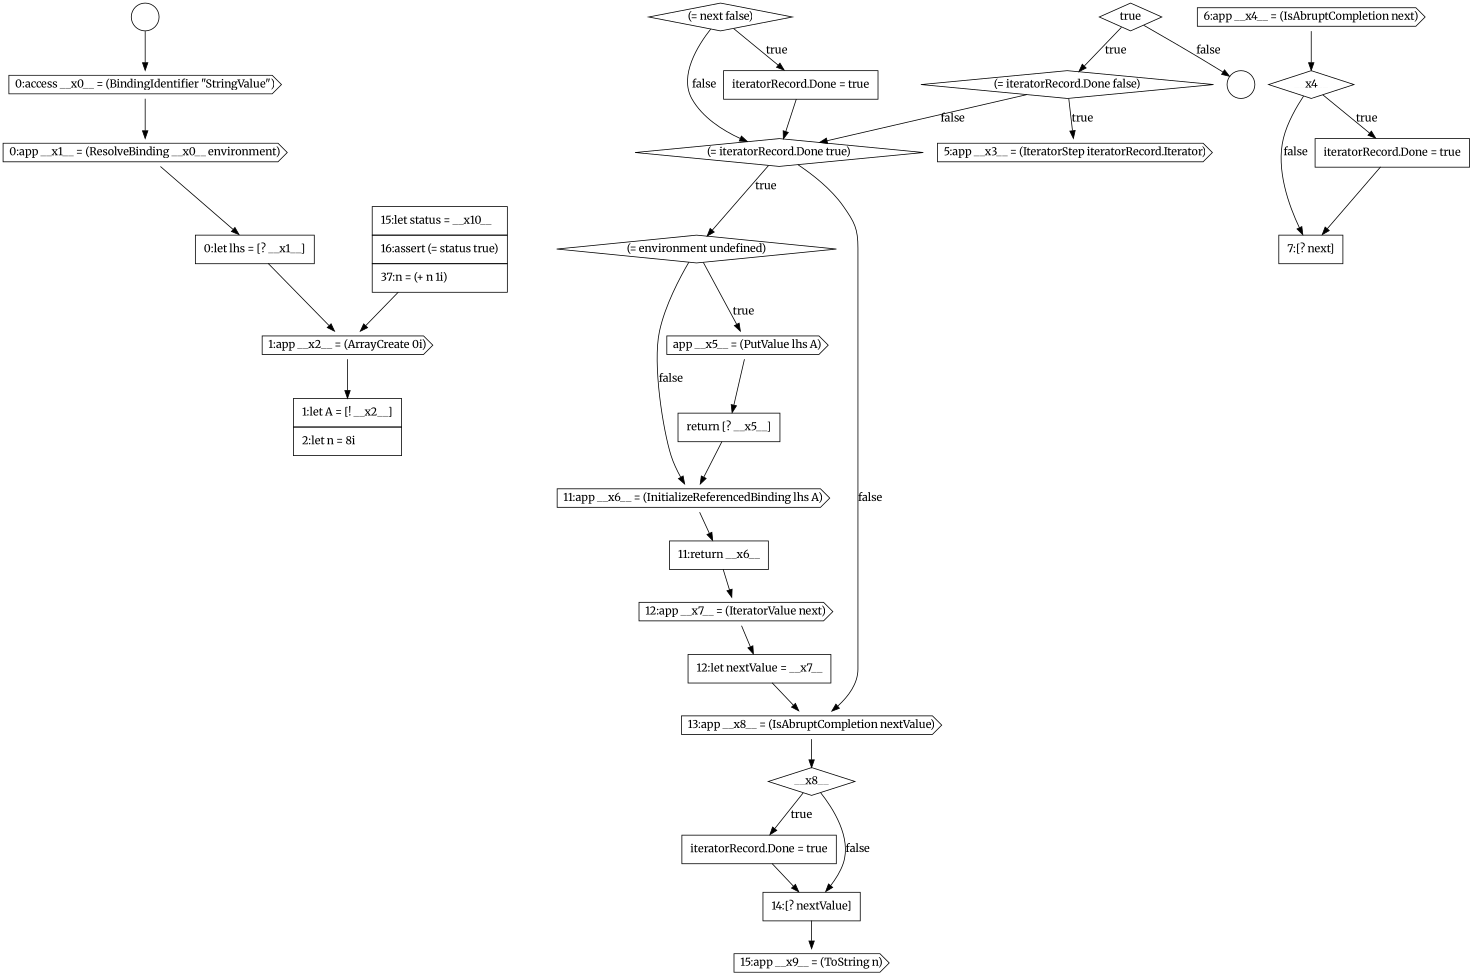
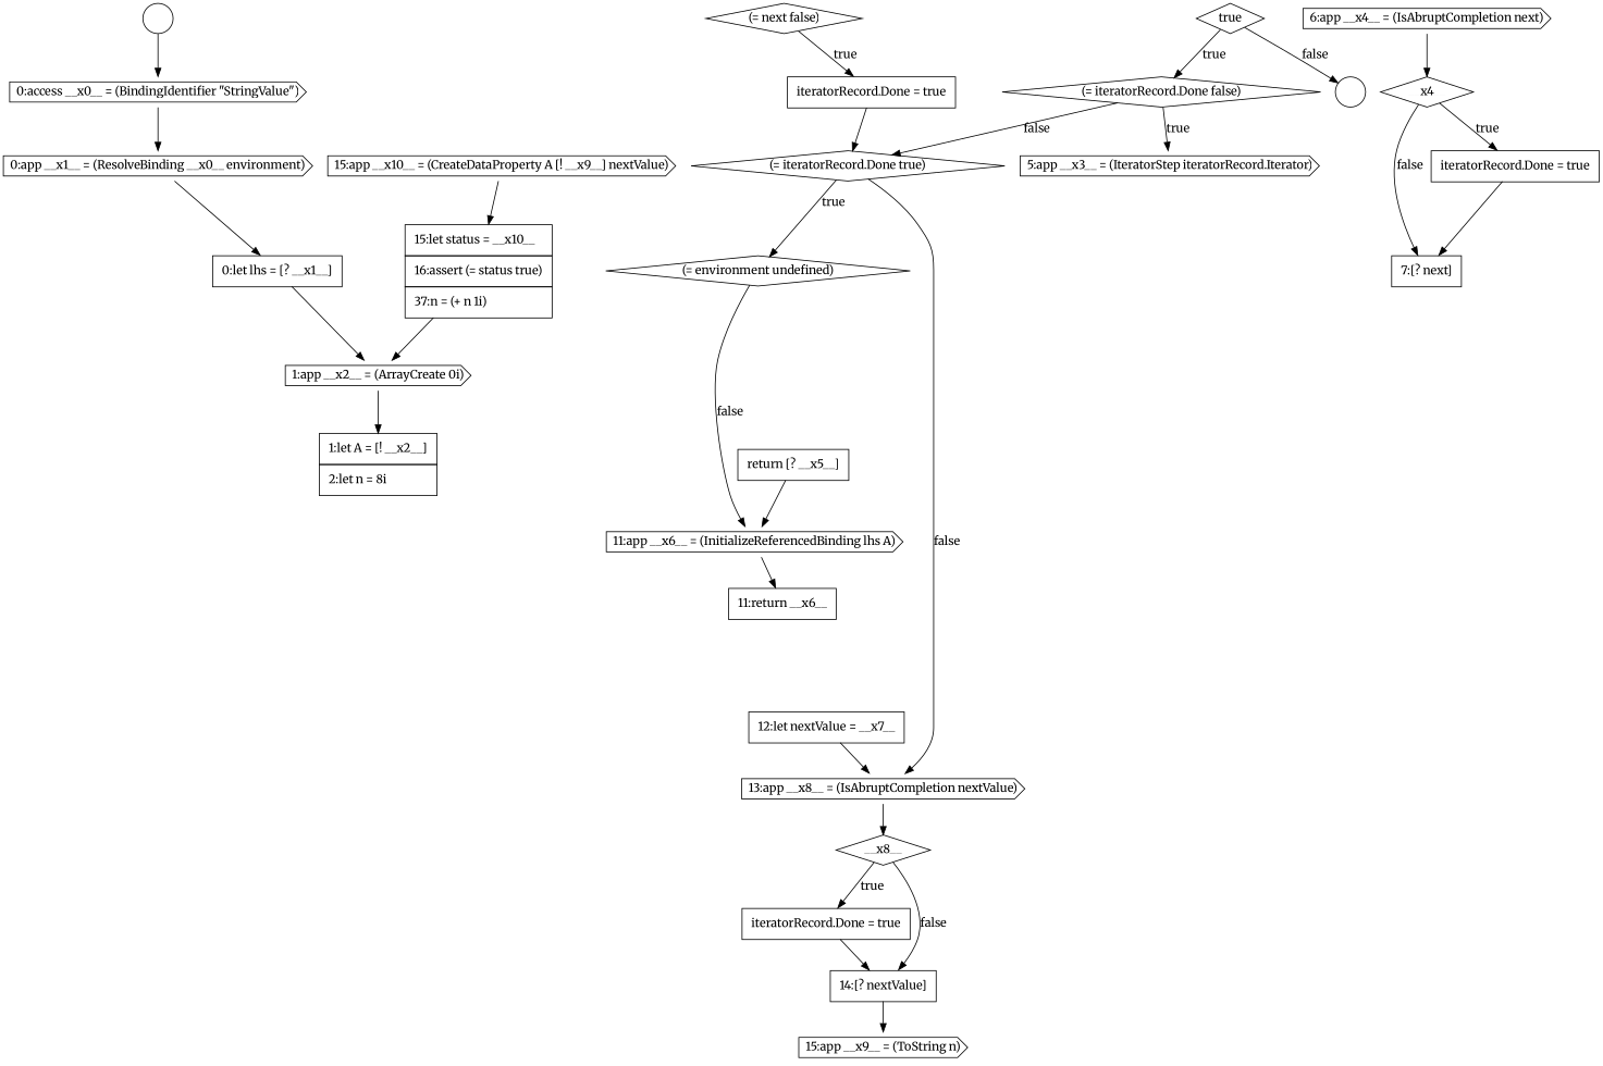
  digraph {
    fontname=Merriweather
    node [color=black fillcolor=white fontname=Merriweather shape=cds style=filled]
    edge [color=black fontname=Merriweather]
    n1 [label=" " shape=circle]
    n2 [label=<<font color="black">0:access __x0__ = (BindingIdentifier &quot;StringValue&quot;)</font>>]
    n3 [label=<<font color="black">0:app __x1__ = (ResolveBinding __x0__ environment)</font>>]
    n4 [label=<<font color="black">     <table border="0" cellborder="1" cellspacing="0" cellpadding="10">       <tr><td align="left">0:let lhs = [? __x1__]</td></tr>     </table>   </font>> margin=0 shape=none]
    n5 [label=<<font color="black">1:app __x2__ = (ArrayCreate 0i)</font>>]
    n6 [label=<<font color="black">(= iteratorRecord.Done false)</font>> shape=diamond]
    n7 [label=<<font color="black">(= iteratorRecord.Done true)</font>> shape=diamond]
    n8 [label=<<font color="black">5:app __x3__ = (IteratorStep iteratorRecord.Iterator)</font>>]
    n9 [label=<<font color="black">(= environment undefined)</font>> shape=diamond]
    n10 [label=<<font color="black">13:app __x8__ = (IsAbruptCompletion nextValue)</font>>]
    n11 [label=<<font color="black">11:app __x6__ = (InitializeReferencedBinding lhs A)</font>>]
-   n12 [label=<<font color="black">app __x5__ = (PutValue lhs A)</font>>]
    n13 [label=<<font color="black">     <table border="0" cellborder="1" cellspacing="0" cellpadding="10">       <tr><td align="left">11:return __x6__</td></tr>     </table>   </font>> margin=0 shape=none]
    n14 [label=<<font color="black">     <table border="0" cellborder="1" cellspacing="0" cellpadding="10">       <tr><td align="left">return [? __x5__]</td></tr>     </table>   </font>> margin=0 shape=none]
    n15 [label=<<font color="black">     <table border="0" cellborder="1" cellspacing="0" cellpadding="10">       <tr><td align="left">iteratorRecord.Done = true</td></tr>     </table>   </font>> margin=0 shape=none]
    n16 [label=<<font color="black">     <table border="0" cellborder="1" cellspacing="0" cellpadding="10">       <tr><td align="left">iteratorRecord.Done = true</td></tr>     </table>   </font>> margin=0 shape=none]
    n17 [label=<<font color="black">     <table border="0" cellborder="1" cellspacing="0" cellpadding="10">       <tr><td align="left">14:[? nextValue]</td></tr>     </table>   </font>> margin=0 shape=none]
    n18 [label=<<font color="black">15:app __x9__ = (ToString n)</font>>]
    n19 [label=<<font color="black">__x4__</font>> shape=diamond]
    n20 [label=<<font color="black">     <table border="0" cellborder="1" cellspacing="0" cellpadding="10">       <tr><td align="left">7:[? next]</td></tr>     </table>   </font>> margin=0 shape=none]
    n21 [label=<<font color="black">     <table border="0" cellborder="1" cellspacing="0" cellpadding="10">       <tr><td align="left">iteratorRecord.Done = true</td></tr>     </table>   </font>> margin=0 shape=none]
    n22 [label=<<font color="black">true</font>> shape=diamond]
    n23 [label=" " shape=circle]
-   n24 [label=<<font color="black">12:app __x7__ = (IteratorValue next)</font>>]
    n25 [label=<<font color="black">     <table border="0" cellborder="1" cellspacing="0" cellpadding="10">       <tr><td align="left">1:let A = [! __x2__]</td></tr>       <tr><td align="left">2:let n = 8i</td></tr>     </table>   </font>> margin=0 shape=none]
+   n26 [label=<<font color="black">15:app __x10__ = (CreateDataProperty A [! __x9__] nextValue)</font>>]
    n27 [label=<<font color="black">     <table border="0" cellborder="1" cellspacing="0" cellpadding="10">       <tr><td align="left">15:let status = __x10__</td></tr>       <tr><td align="left">16:assert (= status true)</td></tr>       <tr><td align="left">37:n = (+ n 1i)</td></tr>     </table>   </font>> margin=0 shape=none]
    n28 [label=<<font color="black">(= next false)</font>> shape=diamond]
    n29 [label=<<font color="black">     <table border="0" cellborder="1" cellspacing="0" cellpadding="10">       <tr><td align="left">12:let nextValue = __x7__</td></tr>     </table>   </font>> margin=0 shape=none]
    n30 [label=<<font color="black">6:app __x4__ = (IsAbruptCompletion next)</font>>]
    n31 [label=<<font color="black">__x8__</font>> shape=diamond]
    n1 -> n2
    n2 -> n3
    n3 -> n4
    n4 -> n5
    n5 -> n25
    n6 -> n7 [label=<<font color="black">false</font>>]
    n6 -> n8 [label=<<font color="black">true</font>>]
    n7 -> n9 [label=<<font color="black">true</font>>]
    n7 -> n10 [label=<<font color="black">false</font>>]
    n9 -> n11 [label=<<font color="black">false</font>>]
-   n9 -> n12 [label=<<font color="black">true</font>>]
    n10 -> n31
    n11 -> n13
-   n12 -> n14
-   n13 -> n24
    n14 -> n11
    n15 -> n7
    n16 -> n17
    n17 -> n18
    n19 -> n20 [label=<<font color="black">false</font>>]
    n19 -> n21 [label=<<font color="black">true</font>>]
    n21 -> n20
    n22 -> n6 [label=<<font color="black">true</font>>]
    n22 -> n23 [label=<<font color="black">false</font>>]
-   n24 -> n29
+   n26 -> n27
    n27 -> n5
-   n28 -> n7 [label=<<font color="black">false</font>>]
    n28 -> n15 [label=<<font color="black">true</font>>]
    n29 -> n10
    n30 -> n19
    n31 -> n16 [label=<<font color="black">true</font>>]
    n31 -> n17 [label=<<font color="black">false</font>>]
  }
